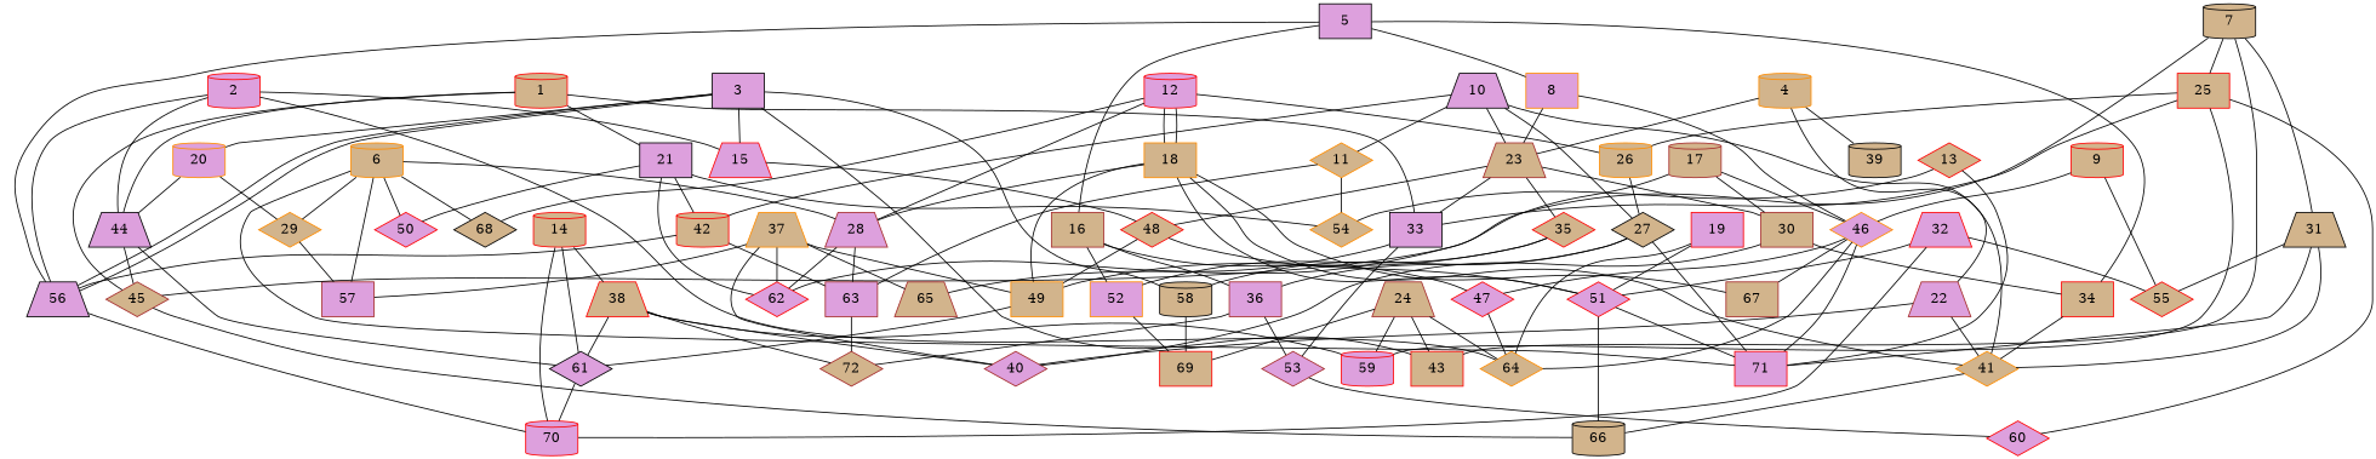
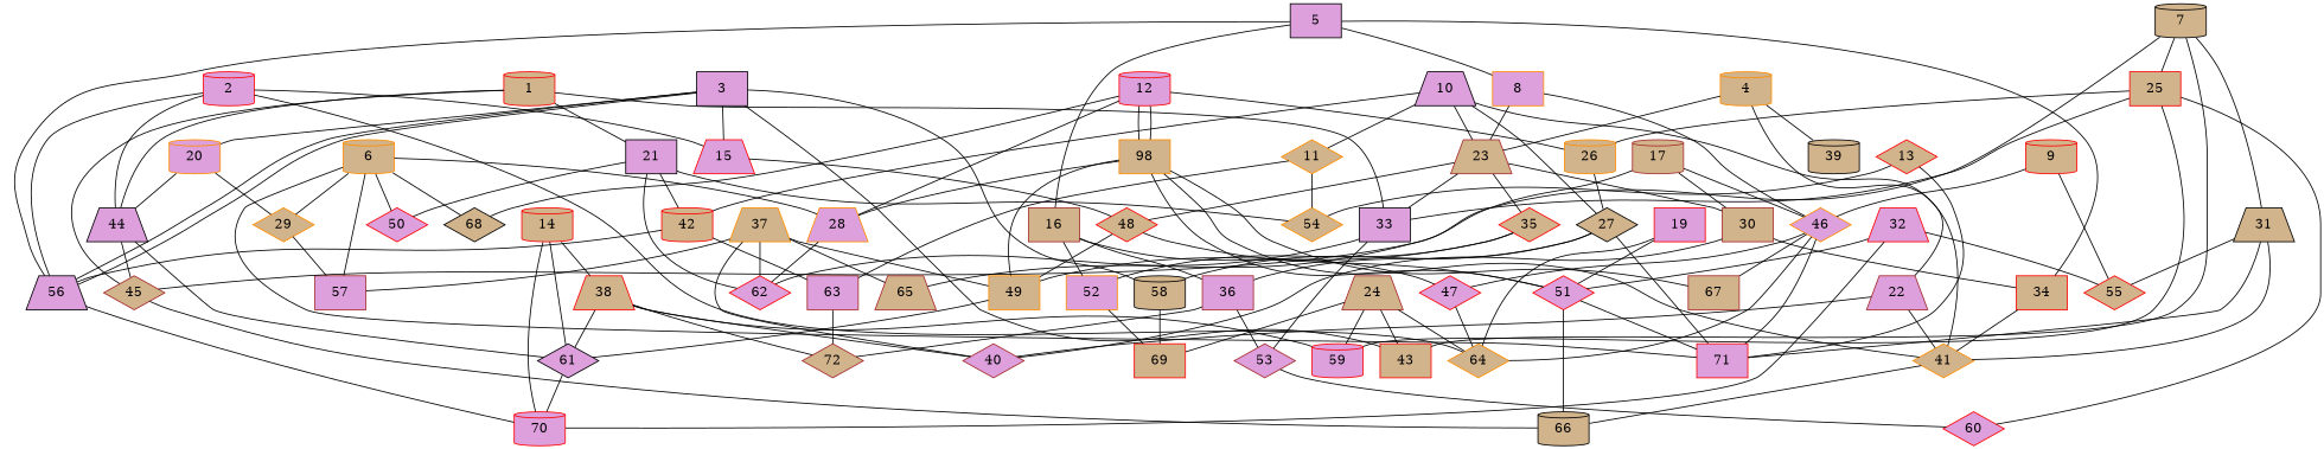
  graph {
    node [color=red fillcolor=tan shape=diamond style=filled]
    1 [shape=cylinder]
    21 [color=black fillcolor=plum shape=box]
    33 [color=black fillcolor=plum shape=box]
    44 [color=black fillcolor=plum shape=trapezium]
    45 [color=brown]
    50 [fillcolor=plum]
    42 [shape=cylinder]
    54 [color=darkorange]
    62 [fillcolor=plum]
    53 [color=brown fillcolor=plum]
    61 [color=black fillcolor=plum]
    66 [color=black shape=cylinder]
    2 [fillcolor=plum shape=cylinder]
    15 [fillcolor=plum shape=trapezium]
    56 [color=black fillcolor=plum shape=trapezium]
    64 [color=darkorange]
    48
    70 [fillcolor=plum shape=cylinder]
    3 [color=black fillcolor=plum shape=box]
    20 [color=darkorange fillcolor=plum shape=cylinder]
    43 [shape=box]
    58 [color=black shape=cylinder]
    29 [color=darkorange]
    69 [shape=box]
    4 [color=darkorange shape=cylinder]
    22 [color=brown fillcolor=plum shape=trapezium]
    23 [color=brown shape=trapezium]
    39 [color=black shape=cylinder]
    41 [color=darkorange]
    40 [color=brown fillcolor=plum]
    30 [color=brown shape=box]
    35
    5 [color=black fillcolor=plum shape=box]
    8 [color=darkorange fillcolor=plum shape=box]
    16 [color=brown shape=box]
    34 [shape=box]
    46 [color=darkorange fillcolor=plum]
    36 [color=brown fillcolor=plum shape=box]
    47 [fillcolor=plum]
    52 [color=darkorange fillcolor=plum shape=box]
    6 [color=darkorange shape=cylinder]
-   28 [color=brown fillcolor=plum shape=trapezium]
+   28 [color=darkorange fillcolor=plum shape=trapezium]
    57 [color=brown fillcolor=plum shape=box]
    68 [color=black]
    71 [fillcolor=plum shape=box]
    63 [color=brown fillcolor=plum shape=box]
    7 [color=black shape=cylinder]
    25 [shape=box]
    31 [color=black shape=trapezium]
    26 [color=darkorange shape=cylinder]
    59 [fillcolor=plum shape=cylinder]
    60 [fillcolor=plum]
    55
    67 [color=brown shape=box]
    9 [shape=cylinder]
    10 [color=black fillcolor=plum shape=trapezium]
    11 [color=darkorange]
    27 [color=black]
    72 [color=brown]
    12 [fillcolor=plum shape=cylinder]
-   18 [color=darkorange shape=box]
+   18 [color=darkorange shape=box label=98]
    49 [color=darkorange shape=box]
    51 [fillcolor=plum]
    13
    14 [shape=cylinder]
    38 [shape=trapezium]
    17 [color=brown shape=cylinder]
    65 [color=brown shape=trapezium]
    19 [fillcolor=plum shape=box]
    24 [color=brown shape=trapezium]
    32 [fillcolor=plum shape=trapezium]
    37 [color=darkorange shape=trapezium]
    1 -- 21
    1 -- 33
    1 -- 44
    1 -- 45
    21 -- 50
    21 -- 42
    21 -- 54
    21 -- 62
    33 -- 62
    33 -- 53
    44 -- 45
    44 -- 61
    45 -- 66
    42 -- 56
    42 -- 63
    53 -- 60
    61 -- 70
    2 -- 44
    2 -- 15
    2 -- 56
    2 -- 64
    15 -- 48
    56 -- 70
    48 -- 49
    48 -- 51
    3 -- 15
    3 -- 56
    3 -- 56
    3 -- 20
    3 -- 43
    3 -- 58
    20 -- 44
    20 -- 29
    58 -- 69
    29 -- 57
    4 -- 22
    4 -- 23
    4 -- 39
    22 -- 41
    22 -- 40
    23 -- 33
    23 -- 48
    23 -- 30
    23 -- 35
    41 -- 66
    30 -- 40
    30 -- 34
    35 -- 52
    35 -- 49
    5 -- 56
    5 -- 8
    5 -- 16
    5 -- 34
    8 -- 23
    8 -- 46
    16 -- 36
    16 -- 47
    16 -- 52
    34 -- 41
    46 -- 64
    46 -- 47
    46 -- 71
    46 -- 67
    36 -- 53
    36 -- 72
    47 -- 64
    52 -- 69
    6 -- 50
    6 -- 29
    6 -- 28
    6 -- 57
    6 -- 68
    6 -- 71
    28 -- 62
-   28 -- 63
    63 -- 72
    7 -- 45
    7 -- 43
    7 -- 25
    7 -- 31
    25 -- 33
    25 -- 26
    25 -- 59
    25 -- 60
    31 -- 41
    31 -- 71
    31 -- 55
    26 -- 27
    9 -- 46
    9 -- 55
    10 -- 42
    10 -- 23
    10 -- 41
    10 -- 11
    10 -- 27
    11 -- 54
    11 -- 63
    27 -- 58
    27 -- 36
    27 -- 71
    12 -- 28
    12 -- 68
    12 -- 26
    12 -- 18
    12 -- 18
    18 -- 41
    18 -- 28
    18 -- 67
    18 -- 49
    18 -- 51
    49 -- 61
    51 -- 66
    51 -- 71
    13 -- 54
    13 -- 71
    14 -- 61
    14 -- 70
    14 -- 38
    38 -- 61
    38 -- 40
    38 -- 59
    38 -- 72
    17 -- 30
    17 -- 46
    17 -- 65
    19 -- 64
    19 -- 51
    24 -- 64
    24 -- 43
    24 -- 69
    24 -- 59
    32 -- 70
    32 -- 55
    32 -- 51
    37 -- 62
    37 -- 40
    37 -- 57
    37 -- 49
    37 -- 65
  }
